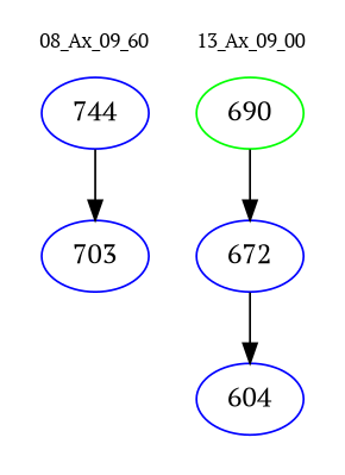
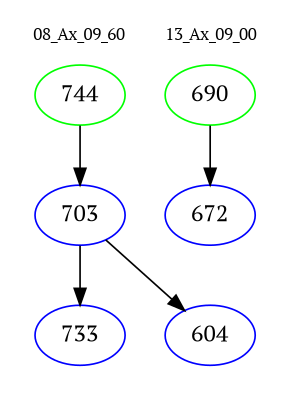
  digraph {
    fontname="PT Serif"
    node [color=blue fontname="PT Serif"]
    edge [color=black fontname="PT Serif"]
-   n1 [label=744]
+   n1 [color=green label=744]
    n2 [label=703]
+   n3 [label=733]
    n4 [color=green label=690]
    n5 [label=672]
    n6 [label=604]
    subgraph cluster_1 {
      color=white
      fontsize=10
      label="08_Ax_09_60"
      n1
      n2
+     n3
    }
    subgraph cluster_2 {
      color=white
      fontsize=10
      label="13_Ax_09_00"
      n4
      n5
      n6
    }
    n1 -> n2
+   n2 -> n3
    n4 -> n5
-   n5 -> n6
+   n2 -> n6
  }
